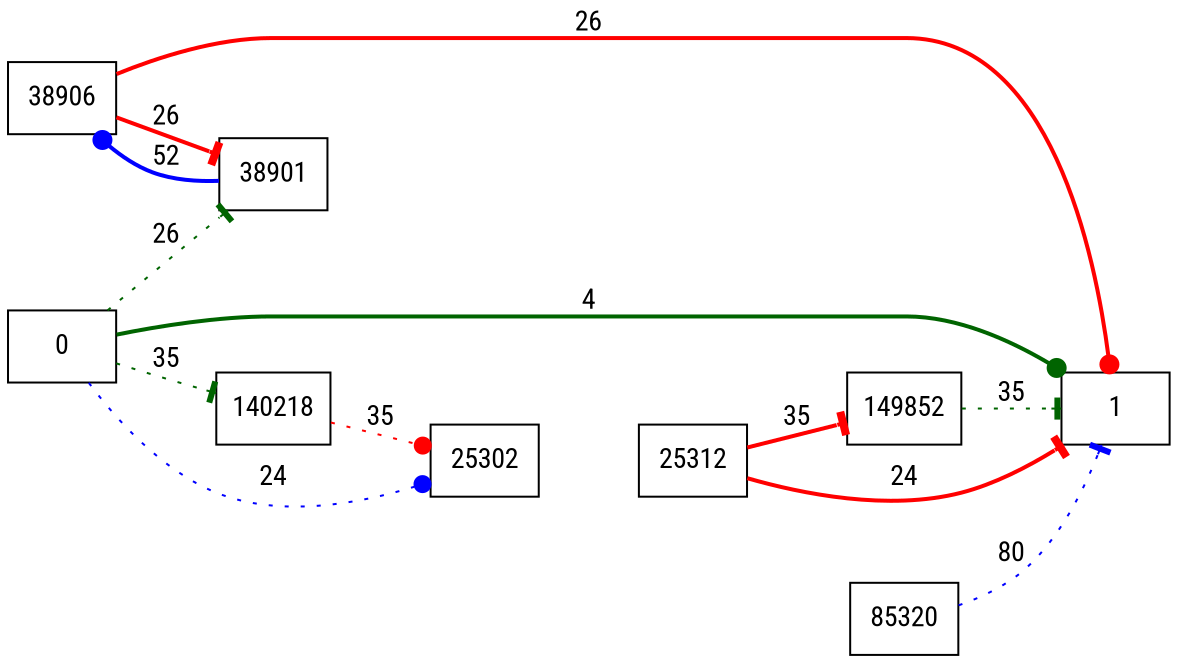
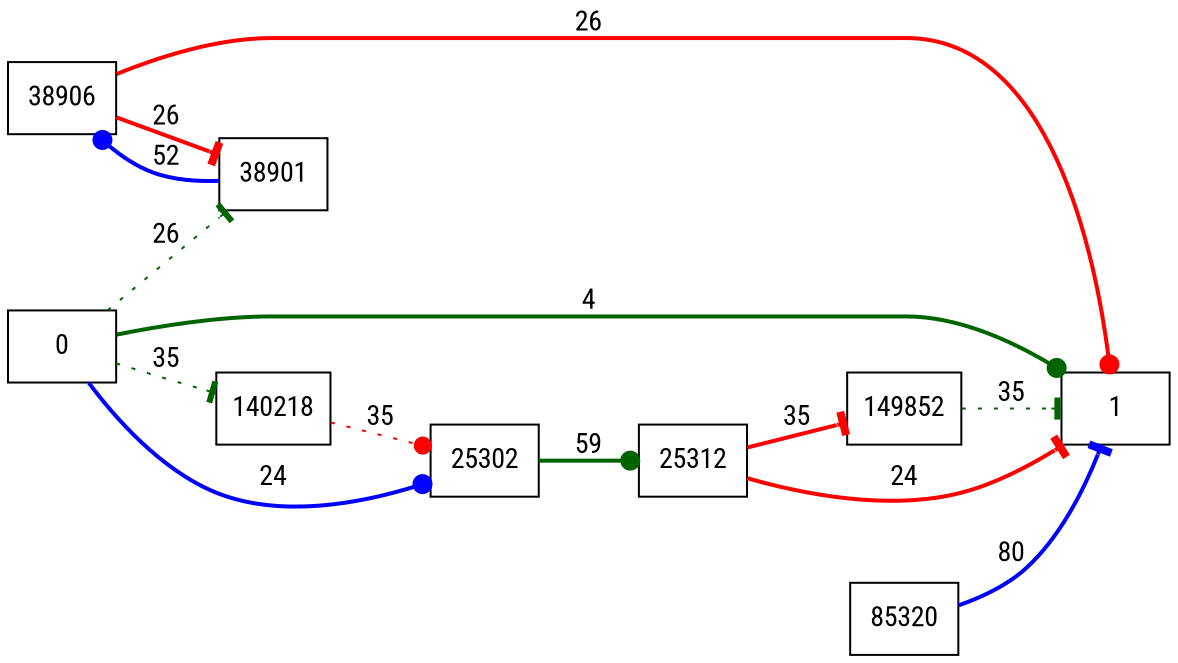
  digraph {
    fontname="Roboto Condensed"
    rankdir=LR
    node [fontname="Roboto Condensed" shape=rectangle]
    edge [arrowhead=tee color=darkgreen fontname="Roboto Condensed" style=bold]
    25302
    25312
    1
    149852
    38901
    38906
    85320
    140218
    0
+   25302 -> 25312 [arrowhead=dot label=59]
    25312 -> 1 [color=red label=24]
    25312 -> 149852 [color=red label=35]
    149852 -> 1 [label=35 style=dotted]
    38901 -> 38906 [arrowhead=dot color=blue label=52]
    38906 -> 1 [arrowhead=dot color=red label=26]
    38906 -> 38901 [color=red label=26]
-   85320 -> 1 [color=blue label=80 style=dotted]
+   85320 -> 1 [color=blue label=80]
    140218 -> 25302 [arrowhead=dot color=red label=35 style=dotted]
-   0 -> 25302 [arrowhead=dot color=blue label=24 style=dotted]
+   0 -> 25302 [arrowhead=dot color=blue label=24]
    0 -> 1 [arrowhead=dot label=4]
    0 -> 38901 [label=26 style=dotted]
    0 -> 140218 [label=35 style=dotted]
  }
